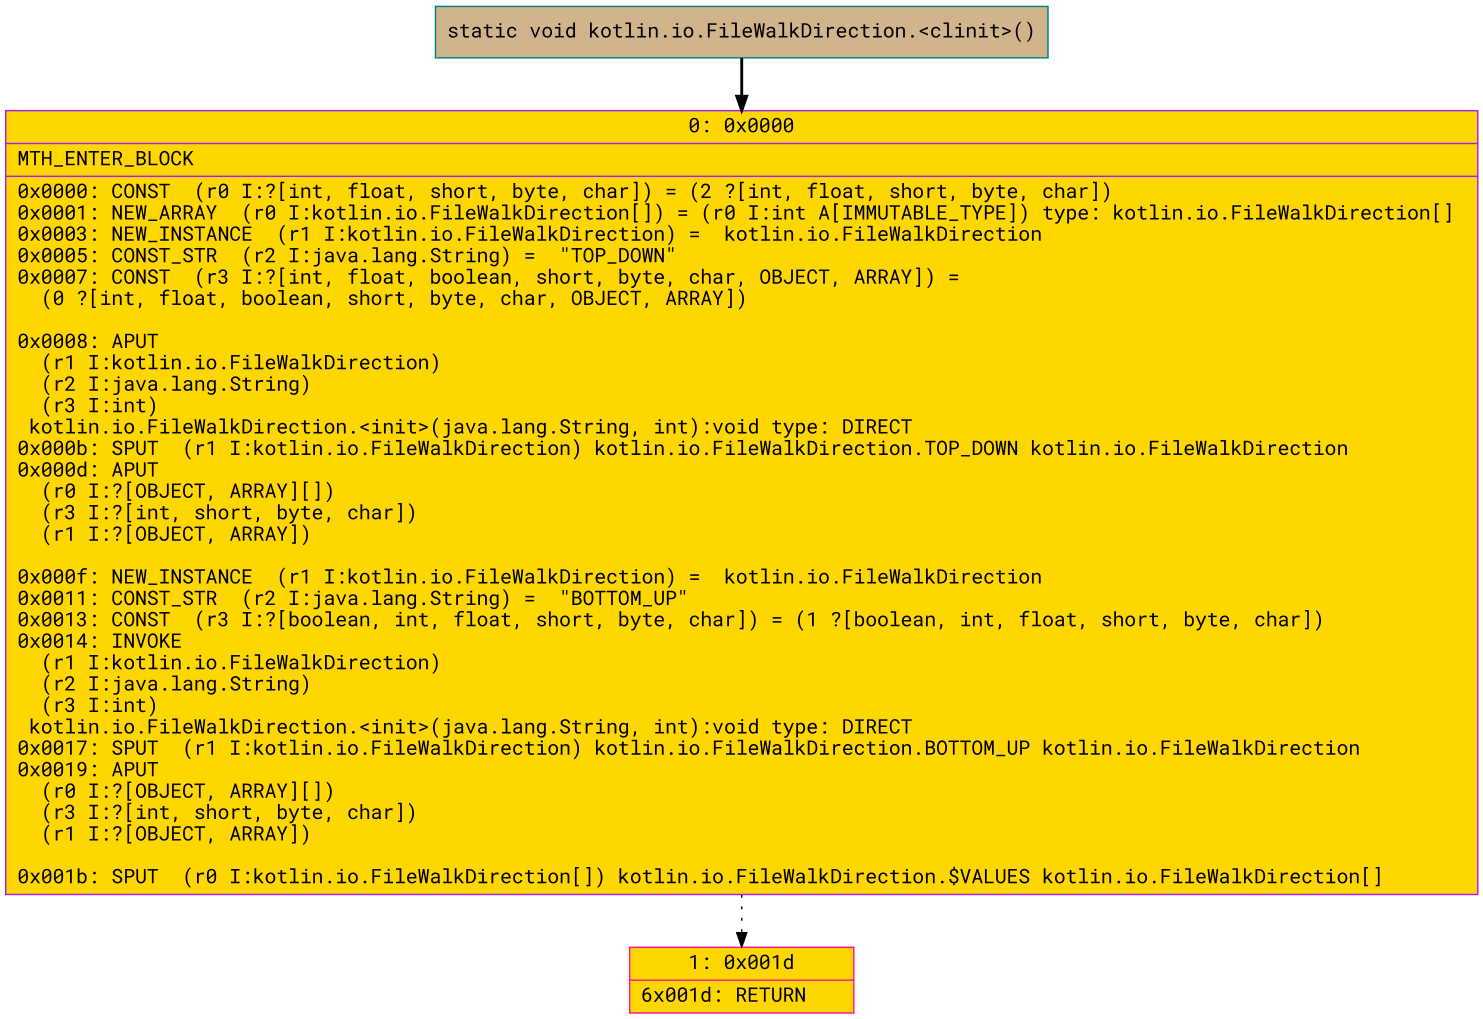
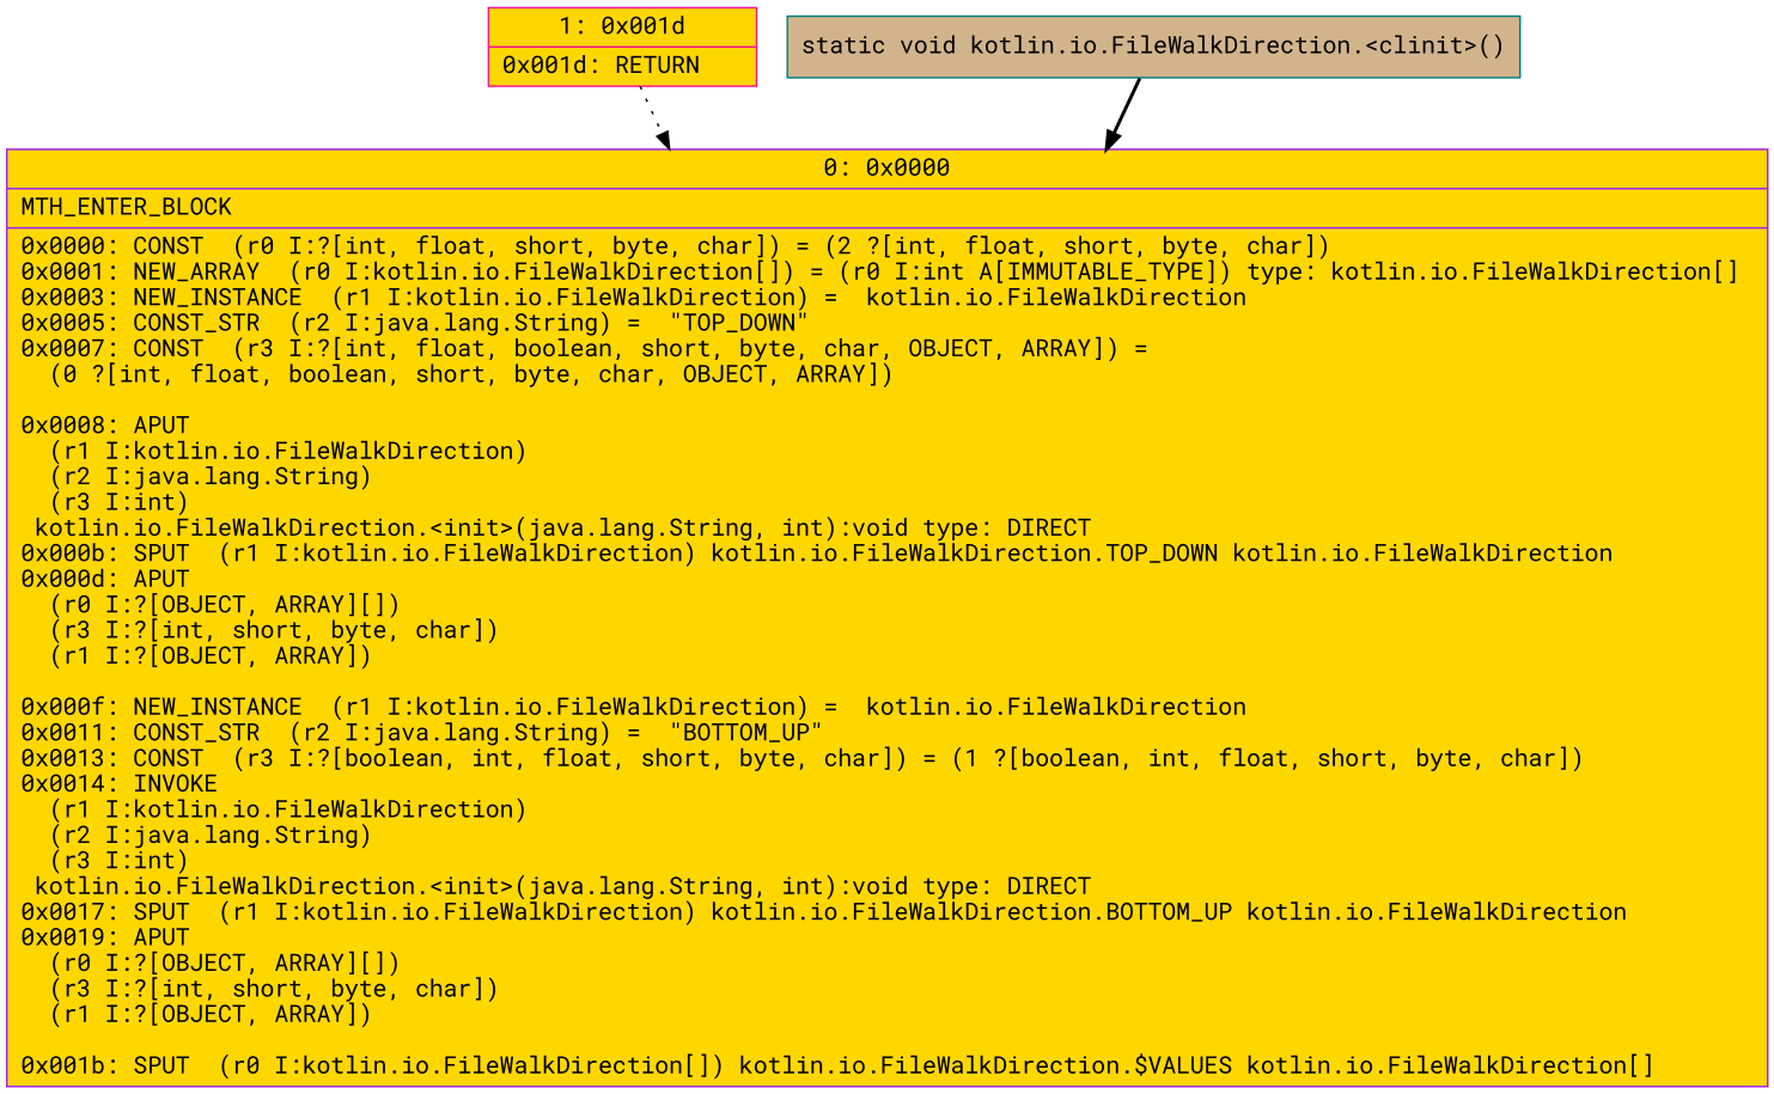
  digraph {
    fontname="Roboto Mono"
    node [fillcolor=gold fontname="Roboto Mono" shape=record style=filled]
    edge [fontname="Roboto Mono"]
    n1 [color=purple label="{0\:\ 0x0000|MTH_ENTER_BLOCK\l|0x0000: CONST  (r0 I:?[int, float, short, byte, char]) = (2 ?[int, float, short, byte, char]) \l0x0001: NEW_ARRAY  (r0 I:kotlin.io.FileWalkDirection[]) = (r0 I:int A[IMMUTABLE_TYPE]) type: kotlin.io.FileWalkDirection[] \l0x0003: NEW_INSTANCE  (r1 I:kotlin.io.FileWalkDirection) =  kotlin.io.FileWalkDirection \l0x0005: CONST_STR  (r2 I:java.lang.String) =  \"TOP_DOWN\" \l0x0007: CONST  (r3 I:?[int, float, boolean, short, byte, char, OBJECT, ARRAY]) = \l  (0 ?[int, float, boolean, short, byte, char, OBJECT, ARRAY])\l \l0x0008: APUT  \l  (r1 I:kotlin.io.FileWalkDirection)\l  (r2 I:java.lang.String)\l  (r3 I:int)\l kotlin.io.FileWalkDirection.\<init\>(java.lang.String, int):void type: DIRECT \l0x000b: SPUT  (r1 I:kotlin.io.FileWalkDirection) kotlin.io.FileWalkDirection.TOP_DOWN kotlin.io.FileWalkDirection \l0x000d: APUT  \l  (r0 I:?[OBJECT, ARRAY][])\l  (r3 I:?[int, short, byte, char])\l  (r1 I:?[OBJECT, ARRAY])\l \l0x000f: NEW_INSTANCE  (r1 I:kotlin.io.FileWalkDirection) =  kotlin.io.FileWalkDirection \l0x0011: CONST_STR  (r2 I:java.lang.String) =  \"BOTTOM_UP\" \l0x0013: CONST  (r3 I:?[boolean, int, float, short, byte, char]) = (1 ?[boolean, int, float, short, byte, char]) \l0x0014: INVOKE  \l  (r1 I:kotlin.io.FileWalkDirection)\l  (r2 I:java.lang.String)\l  (r3 I:int)\l kotlin.io.FileWalkDirection.\<init\>(java.lang.String, int):void type: DIRECT \l0x0017: SPUT  (r1 I:kotlin.io.FileWalkDirection) kotlin.io.FileWalkDirection.BOTTOM_UP kotlin.io.FileWalkDirection \l0x0019: APUT  \l  (r0 I:?[OBJECT, ARRAY][])\l  (r3 I:?[int, short, byte, char])\l  (r1 I:?[OBJECT, ARRAY])\l \l0x001b: SPUT  (r0 I:kotlin.io.FileWalkDirection[]) kotlin.io.FileWalkDirection.$VALUES kotlin.io.FileWalkDirection[] \l}"]
-   n2 [color=deeppink label="{1\:\ 0x001d|6x001d: RETURN   \l}"]
+   n2 [color=deeppink label="{1\:\ 0x001d|0x001d: RETURN   \l}"]
    n3 [color=teal fillcolor=tan label="{static void kotlin.io.FileWalkDirection.\<clinit\>() }"]
-   n1 -> n2 [style=dotted]
+   n2 -> n1 [style=dotted]
    n3 -> n1 [style=bold]
  }
